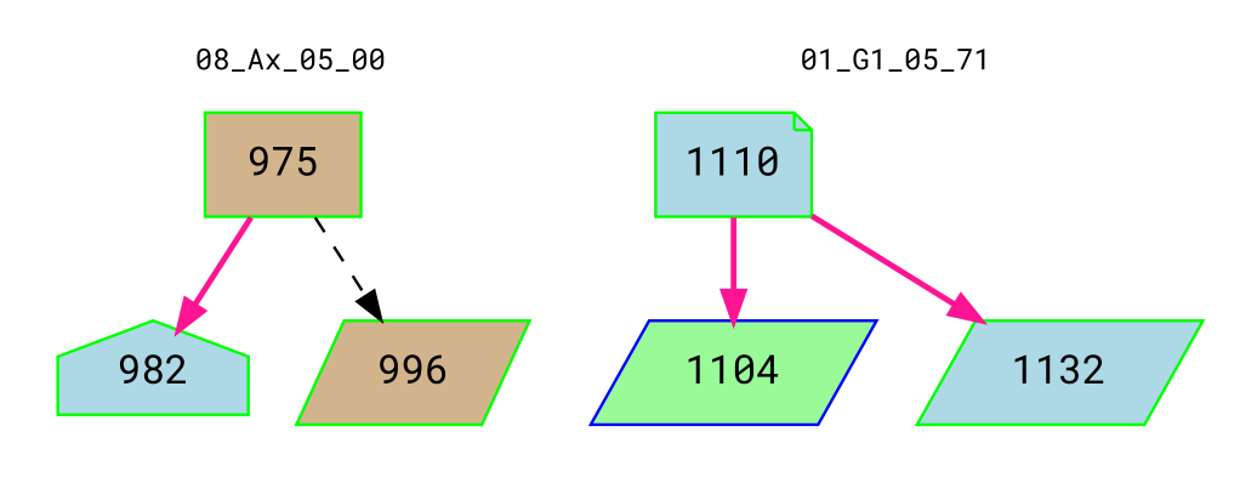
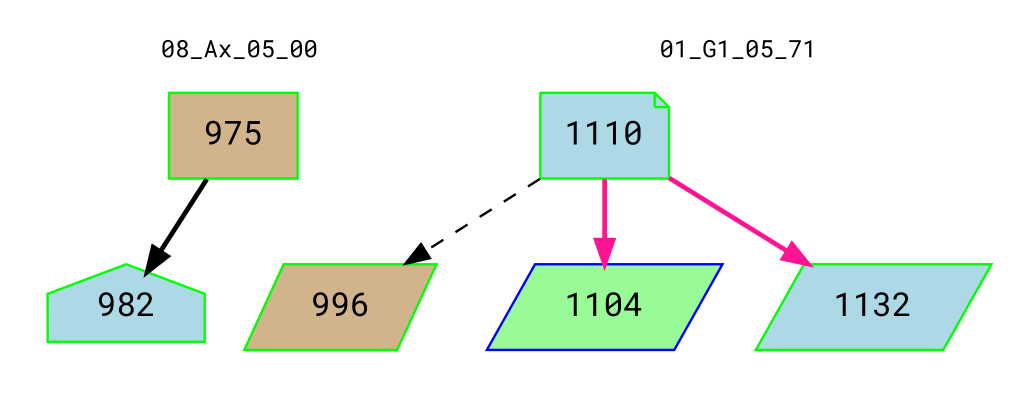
  digraph {
    fontname="Roboto Mono"
    node [color=green fillcolor=lightblue fontname="Roboto Mono" shape=parallelogram style=filled]
    edge [color=black fontname="Roboto Mono" style=bold]
    n1 [fillcolor=tan label=975 shape=box]
    n2 [label=982 shape=house]
    n3 [fillcolor=tan label=996]
    n4 [label=1110 shape=note]
    n5 [color=blue fillcolor=palegreen label=1104]
    n6 [label=1132]
    subgraph cluster_1 {
      color=white
      fontsize=10
      label="08_Ax_05_00"
      n1
      n2
      n3
    }
    subgraph cluster_2 {
      color=white
      fontsize=10
      label="01_G1_05_71"
      n4
      n5
      n6
    }
-   n1 -> n2 [color=deeppink]
-   n1 -> n3 [style=dashed]
+   n1 -> n2
+   n4 -> n3 [style=dashed]
    n4 -> n5 [color=deeppink]
    n4 -> n6 [color=deeppink]
  }
